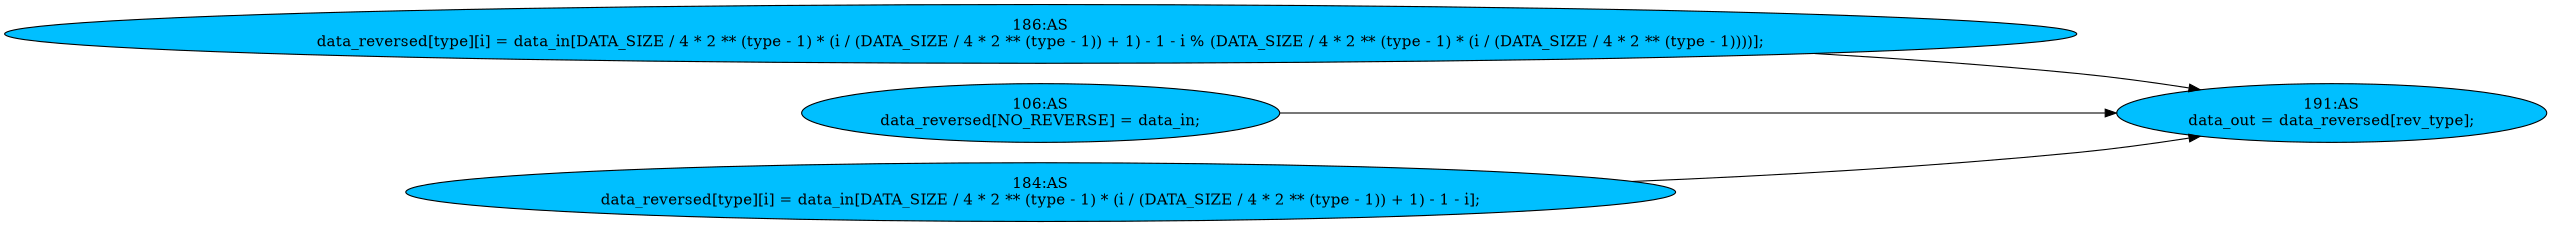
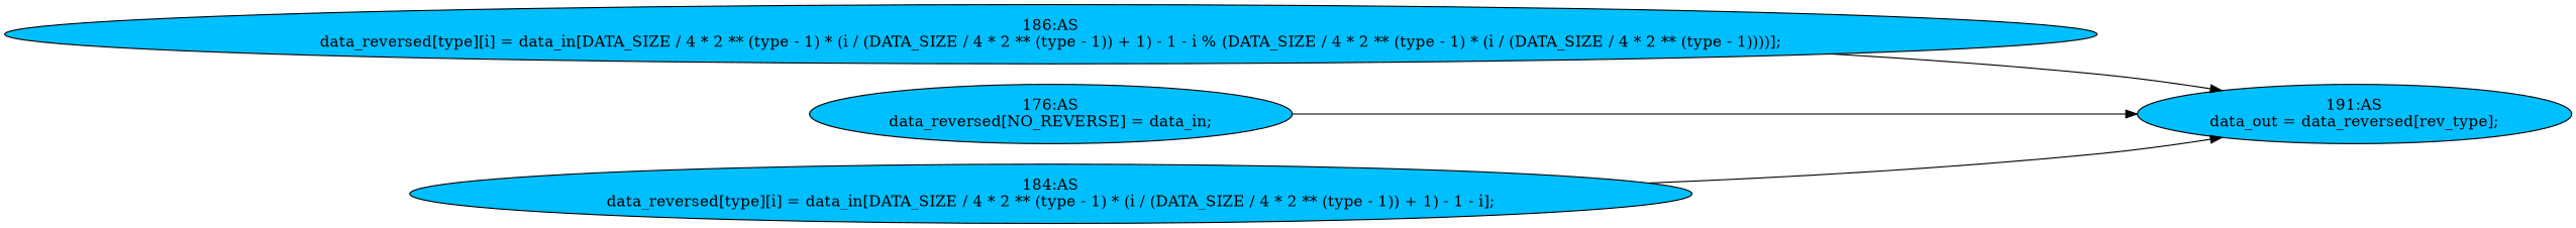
  strict digraph {
    rankdir=LR
    node [def_var="['data_reversed']" fillcolor=deepskyblue statements="[]" style=filled typ=Assign]
    n1 [ast="<pyverilog.vparser.ast.Assign object at 0x7f0104d74e50>" label="186:AS\ndata_reversed[type][i] = data_in[DATA_SIZE / 4 * 2 ** (type - 1) * (i / (DATA_SIZE / 4 * 2 ** (type - 1)) + 1) - 1 - i % (DATA_SIZE / 4 * 2 ** (type - 1) * (i / (DATA_SIZE / 4 * 2 ** (type - 1))))];" use_var="['data_in', 'type', 'i', 'type', 'i', 'type', 'i', 'type']"]
    n2 [ast="<pyverilog.vparser.ast.Assign object at 0x7f0104d71210>" def_var="['data_out']" label="191:AS\ndata_out = data_reversed[rev_type];" use_var="['data_reversed', 'rev_type']"]
-   n3 [ast="<pyverilog.vparser.ast.Assign object at 0x7f010518f350>" label="106:AS\ndata_reversed[NO_REVERSE] = data_in;" use_var="['data_in']"]
+   n3 [ast="<pyverilog.vparser.ast.Assign object at 0x7f010518f350>" label="176:AS\ndata_reversed[NO_REVERSE] = data_in;" use_var="['data_in']"]
    n4 [ast="<pyverilog.vparser.ast.Assign object at 0x7f0104d74410>" label="184:AS\ndata_reversed[type][i] = data_in[DATA_SIZE / 4 * 2 ** (type - 1) * (i / (DATA_SIZE / 4 * 2 ** (type - 1)) + 1) - 1 - i];" use_var="['data_in', 'type', 'i', 'type', 'i']"]
    n1 -> n2
    n3 -> n2
    n4 -> n2
  }
